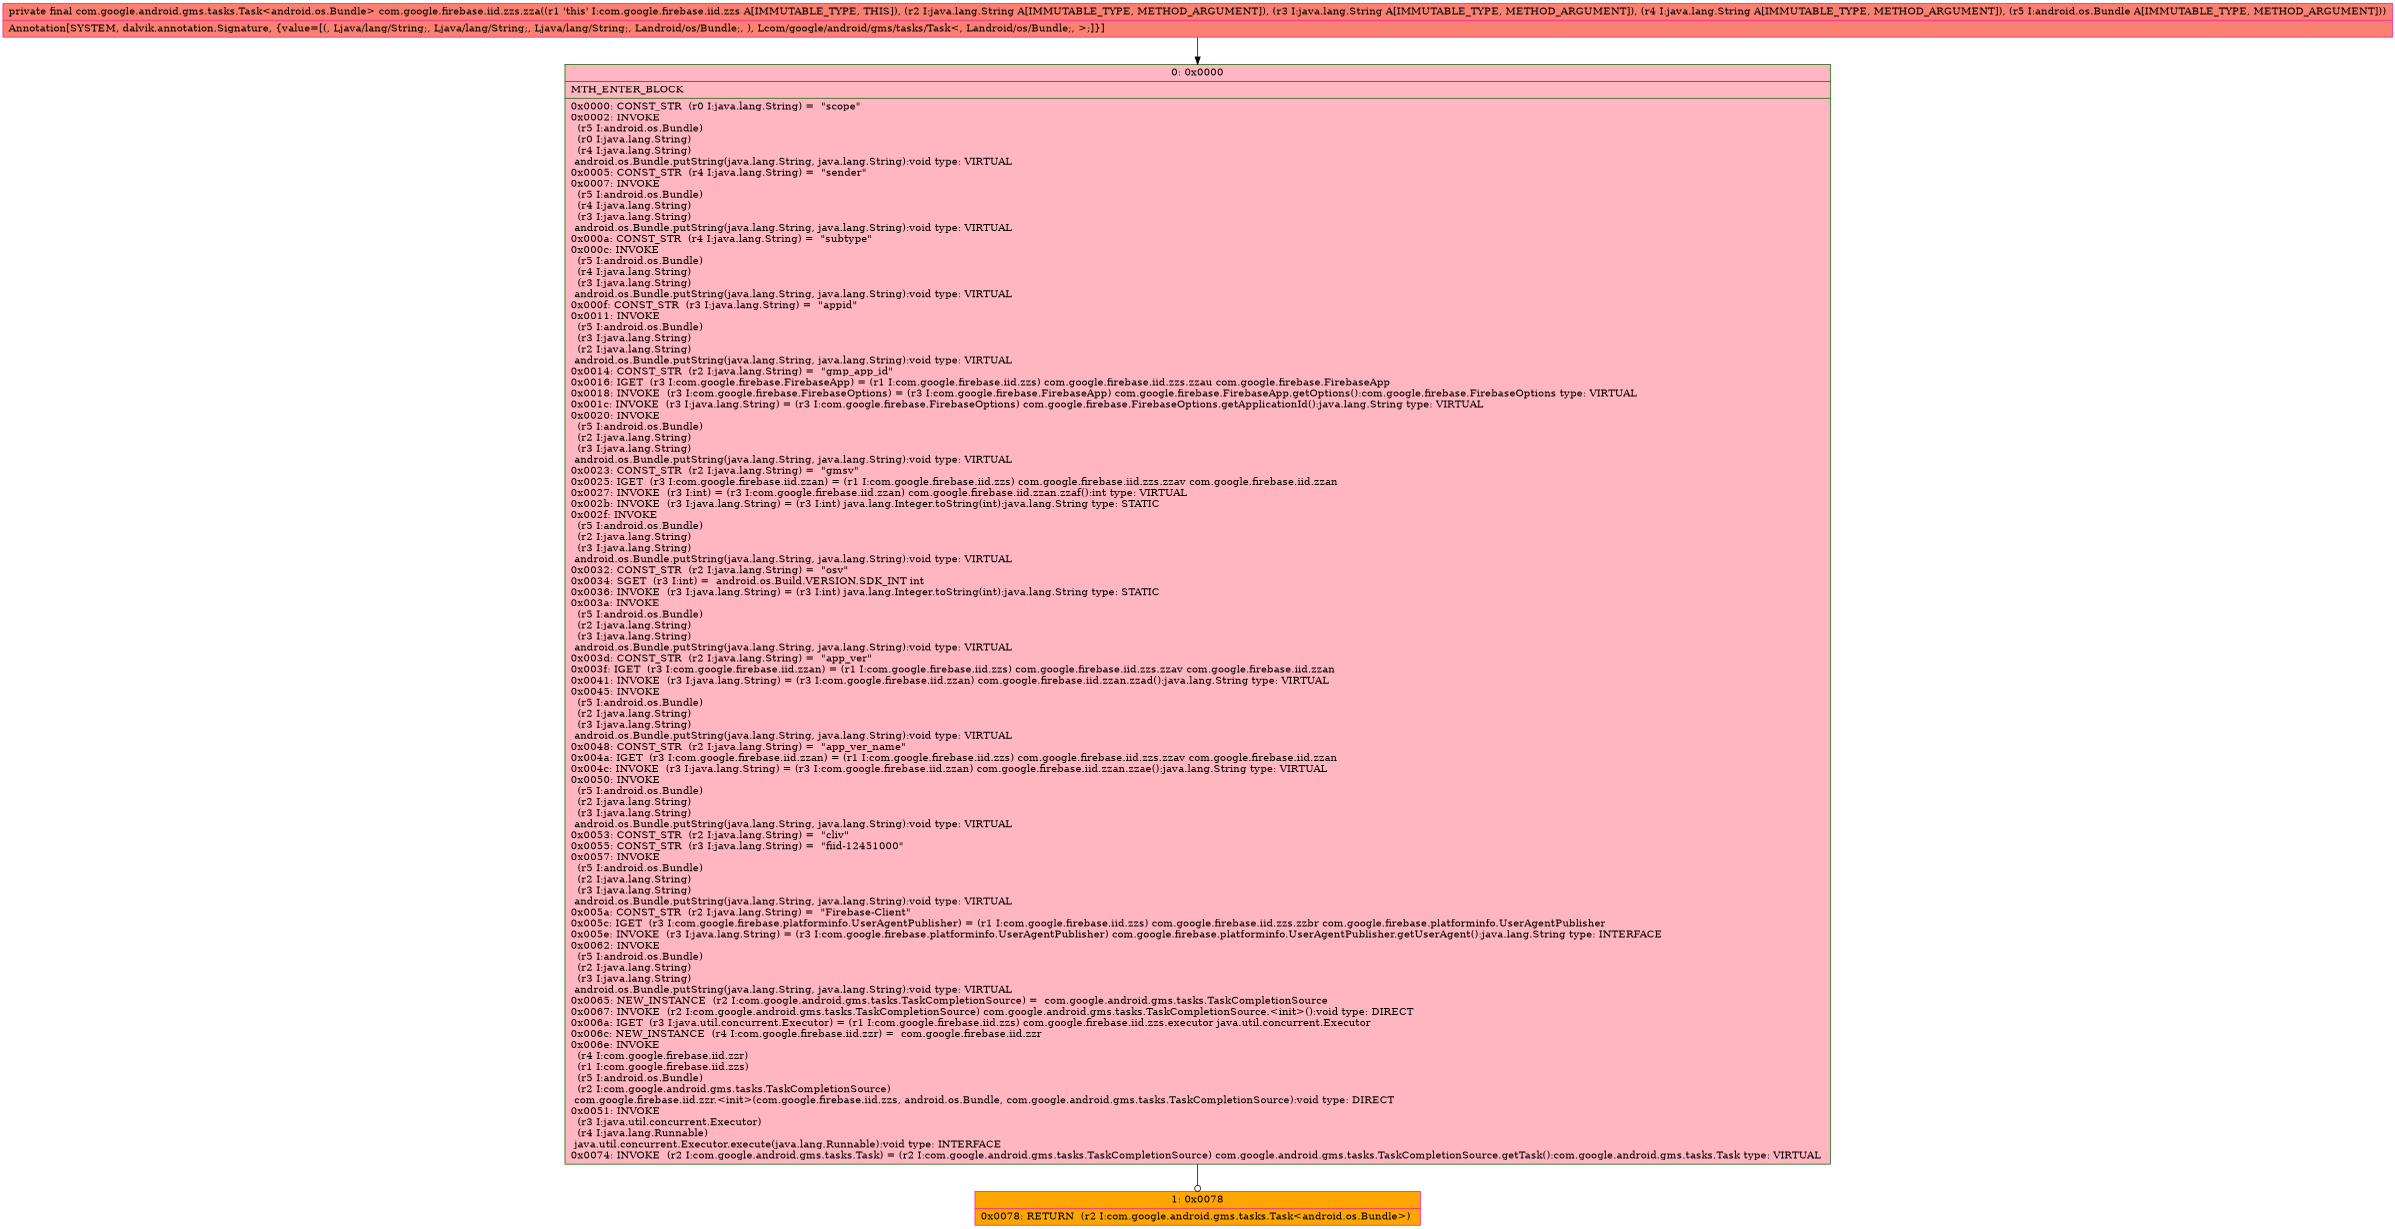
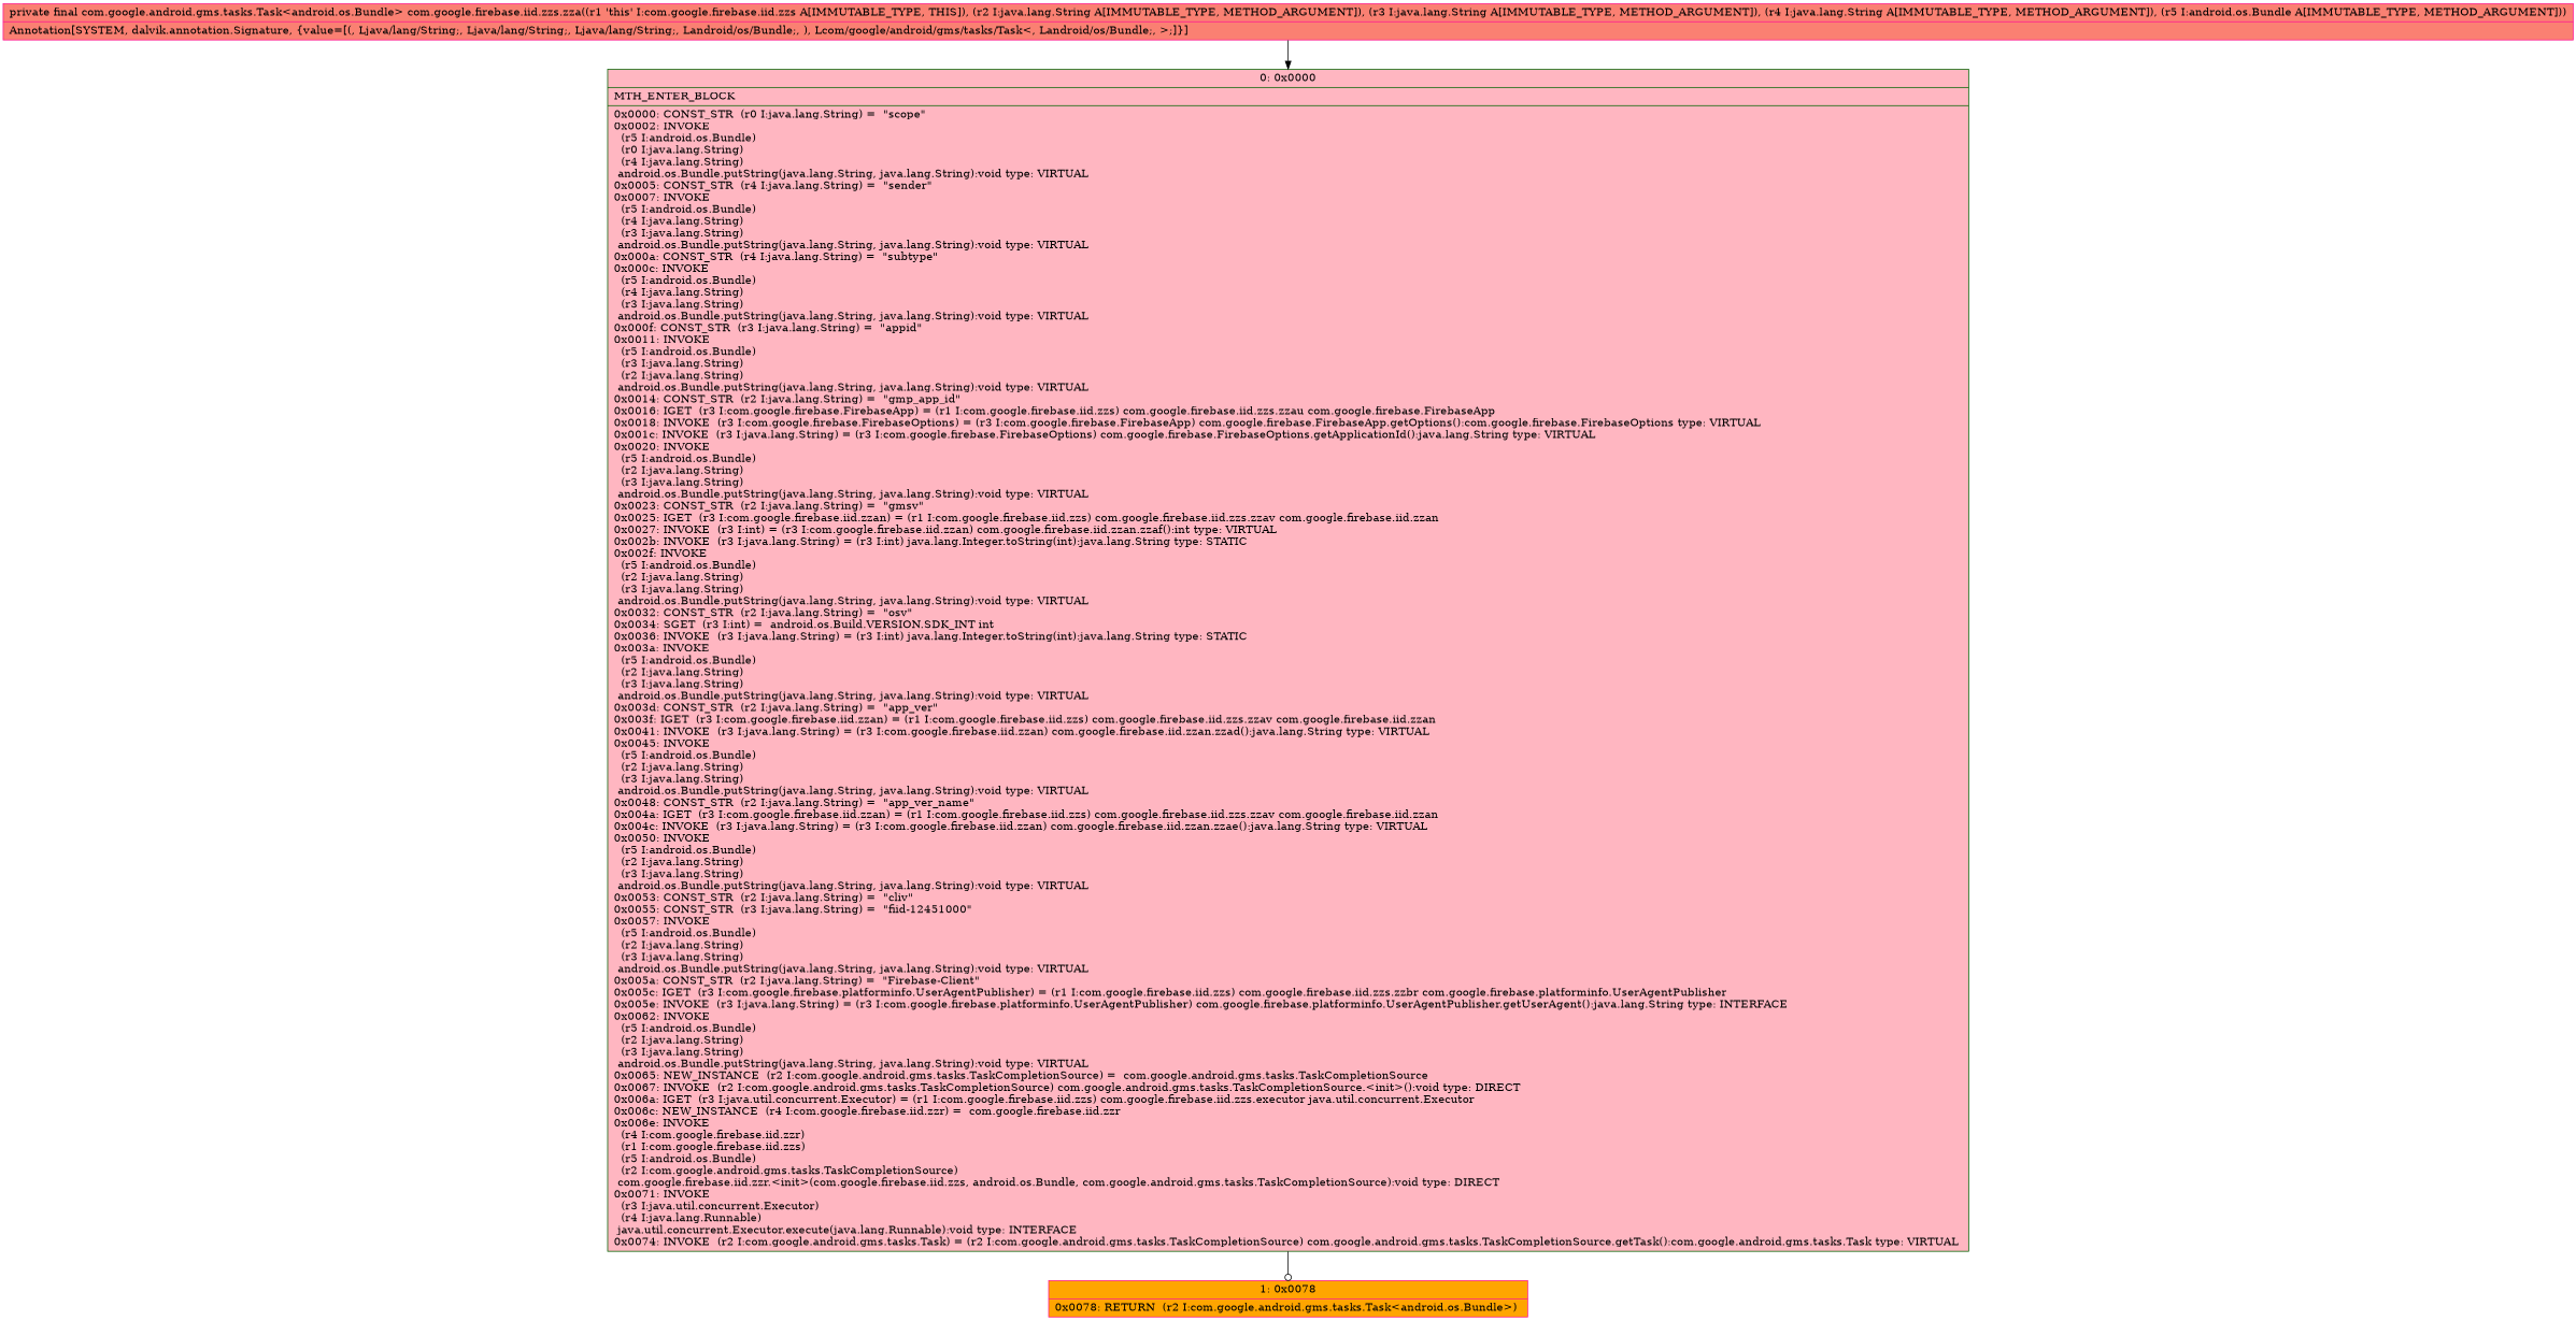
  digraph {
    node [shape=record style=filled color=deeppink]
-   n1 [label="{0\:\ 0x0000|MTH_ENTER_BLOCK\l|0x0000: CONST_STR  (r0 I:java.lang.String) =  \"scope\" \l0x0002: INVOKE  \l  (r5 I:android.os.Bundle)\l  (r0 I:java.lang.String)\l  (r4 I:java.lang.String)\l android.os.Bundle.putString(java.lang.String, java.lang.String):void type: VIRTUAL \l0x0005: CONST_STR  (r4 I:java.lang.String) =  \"sender\" \l0x0007: INVOKE  \l  (r5 I:android.os.Bundle)\l  (r4 I:java.lang.String)\l  (r3 I:java.lang.String)\l android.os.Bundle.putString(java.lang.String, java.lang.String):void type: VIRTUAL \l0x000a: CONST_STR  (r4 I:java.lang.String) =  \"subtype\" \l0x000c: INVOKE  \l  (r5 I:android.os.Bundle)\l  (r4 I:java.lang.String)\l  (r3 I:java.lang.String)\l android.os.Bundle.putString(java.lang.String, java.lang.String):void type: VIRTUAL \l0x000f: CONST_STR  (r3 I:java.lang.String) =  \"appid\" \l0x0011: INVOKE  \l  (r5 I:android.os.Bundle)\l  (r3 I:java.lang.String)\l  (r2 I:java.lang.String)\l android.os.Bundle.putString(java.lang.String, java.lang.String):void type: VIRTUAL \l0x0014: CONST_STR  (r2 I:java.lang.String) =  \"gmp_app_id\" \l0x0016: IGET  (r3 I:com.google.firebase.FirebaseApp) = (r1 I:com.google.firebase.iid.zzs) com.google.firebase.iid.zzs.zzau com.google.firebase.FirebaseApp \l0x0018: INVOKE  (r3 I:com.google.firebase.FirebaseOptions) = (r3 I:com.google.firebase.FirebaseApp) com.google.firebase.FirebaseApp.getOptions():com.google.firebase.FirebaseOptions type: VIRTUAL \l0x001c: INVOKE  (r3 I:java.lang.String) = (r3 I:com.google.firebase.FirebaseOptions) com.google.firebase.FirebaseOptions.getApplicationId():java.lang.String type: VIRTUAL \l0x0020: INVOKE  \l  (r5 I:android.os.Bundle)\l  (r2 I:java.lang.String)\l  (r3 I:java.lang.String)\l android.os.Bundle.putString(java.lang.String, java.lang.String):void type: VIRTUAL \l0x0023: CONST_STR  (r2 I:java.lang.String) =  \"gmsv\" \l0x0025: IGET  (r3 I:com.google.firebase.iid.zzan) = (r1 I:com.google.firebase.iid.zzs) com.google.firebase.iid.zzs.zzav com.google.firebase.iid.zzan \l0x0027: INVOKE  (r3 I:int) = (r3 I:com.google.firebase.iid.zzan) com.google.firebase.iid.zzan.zzaf():int type: VIRTUAL \l0x002b: INVOKE  (r3 I:java.lang.String) = (r3 I:int) java.lang.Integer.toString(int):java.lang.String type: STATIC \l0x002f: INVOKE  \l  (r5 I:android.os.Bundle)\l  (r2 I:java.lang.String)\l  (r3 I:java.lang.String)\l android.os.Bundle.putString(java.lang.String, java.lang.String):void type: VIRTUAL \l0x0032: CONST_STR  (r2 I:java.lang.String) =  \"osv\" \l0x0034: SGET  (r3 I:int) =  android.os.Build.VERSION.SDK_INT int \l0x0036: INVOKE  (r3 I:java.lang.String) = (r3 I:int) java.lang.Integer.toString(int):java.lang.String type: STATIC \l0x003a: INVOKE  \l  (r5 I:android.os.Bundle)\l  (r2 I:java.lang.String)\l  (r3 I:java.lang.String)\l android.os.Bundle.putString(java.lang.String, java.lang.String):void type: VIRTUAL \l0x003d: CONST_STR  (r2 I:java.lang.String) =  \"app_ver\" \l0x003f: IGET  (r3 I:com.google.firebase.iid.zzan) = (r1 I:com.google.firebase.iid.zzs) com.google.firebase.iid.zzs.zzav com.google.firebase.iid.zzan \l0x0041: INVOKE  (r3 I:java.lang.String) = (r3 I:com.google.firebase.iid.zzan) com.google.firebase.iid.zzan.zzad():java.lang.String type: VIRTUAL \l0x0045: INVOKE  \l  (r5 I:android.os.Bundle)\l  (r2 I:java.lang.String)\l  (r3 I:java.lang.String)\l android.os.Bundle.putString(java.lang.String, java.lang.String):void type: VIRTUAL \l0x0048: CONST_STR  (r2 I:java.lang.String) =  \"app_ver_name\" \l0x004a: IGET  (r3 I:com.google.firebase.iid.zzan) = (r1 I:com.google.firebase.iid.zzs) com.google.firebase.iid.zzs.zzav com.google.firebase.iid.zzan \l0x004c: INVOKE  (r3 I:java.lang.String) = (r3 I:com.google.firebase.iid.zzan) com.google.firebase.iid.zzan.zzae():java.lang.String type: VIRTUAL \l0x0050: INVOKE  \l  (r5 I:android.os.Bundle)\l  (r2 I:java.lang.String)\l  (r3 I:java.lang.String)\l android.os.Bundle.putString(java.lang.String, java.lang.String):void type: VIRTUAL \l0x0053: CONST_STR  (r2 I:java.lang.String) =  \"cliv\" \l0x0055: CONST_STR  (r3 I:java.lang.String) =  \"fiid\-12451000\" \l0x0057: INVOKE  \l  (r5 I:android.os.Bundle)\l  (r2 I:java.lang.String)\l  (r3 I:java.lang.String)\l android.os.Bundle.putString(java.lang.String, java.lang.String):void type: VIRTUAL \l0x005a: CONST_STR  (r2 I:java.lang.String) =  \"Firebase\-Client\" \l0x005c: IGET  (r3 I:com.google.firebase.platforminfo.UserAgentPublisher) = (r1 I:com.google.firebase.iid.zzs) com.google.firebase.iid.zzs.zzbr com.google.firebase.platforminfo.UserAgentPublisher \l0x005e: INVOKE  (r3 I:java.lang.String) = (r3 I:com.google.firebase.platforminfo.UserAgentPublisher) com.google.firebase.platforminfo.UserAgentPublisher.getUserAgent():java.lang.String type: INTERFACE \l0x0062: INVOKE  \l  (r5 I:android.os.Bundle)\l  (r2 I:java.lang.String)\l  (r3 I:java.lang.String)\l android.os.Bundle.putString(java.lang.String, java.lang.String):void type: VIRTUAL \l0x0065: NEW_INSTANCE  (r2 I:com.google.android.gms.tasks.TaskCompletionSource) =  com.google.android.gms.tasks.TaskCompletionSource \l0x0067: INVOKE  (r2 I:com.google.android.gms.tasks.TaskCompletionSource) com.google.android.gms.tasks.TaskCompletionSource.\<init\>():void type: DIRECT \l0x006a: IGET  (r3 I:java.util.concurrent.Executor) = (r1 I:com.google.firebase.iid.zzs) com.google.firebase.iid.zzs.executor java.util.concurrent.Executor \l0x006c: NEW_INSTANCE  (r4 I:com.google.firebase.iid.zzr) =  com.google.firebase.iid.zzr \l0x006e: INVOKE  \l  (r4 I:com.google.firebase.iid.zzr)\l  (r1 I:com.google.firebase.iid.zzs)\l  (r5 I:android.os.Bundle)\l  (r2 I:com.google.android.gms.tasks.TaskCompletionSource)\l com.google.firebase.iid.zzr.\<init\>(com.google.firebase.iid.zzs, android.os.Bundle, com.google.android.gms.tasks.TaskCompletionSource):void type: DIRECT \l0x0051: INVOKE  \l  (r3 I:java.util.concurrent.Executor)\l  (r4 I:java.lang.Runnable)\l java.util.concurrent.Executor.execute(java.lang.Runnable):void type: INTERFACE \l0x0074: INVOKE  (r2 I:com.google.android.gms.tasks.Task) = (r2 I:com.google.android.gms.tasks.TaskCompletionSource) com.google.android.gms.tasks.TaskCompletionSource.getTask():com.google.android.gms.tasks.Task type: VIRTUAL \l}" fillcolor=lightpink color=darkgreen]
+   n1 [label="{0\:\ 0x0000|MTH_ENTER_BLOCK\l|0x0000: CONST_STR  (r0 I:java.lang.String) =  \"scope\" \l0x0002: INVOKE  \l  (r5 I:android.os.Bundle)\l  (r0 I:java.lang.String)\l  (r4 I:java.lang.String)\l android.os.Bundle.putString(java.lang.String, java.lang.String):void type: VIRTUAL \l0x0005: CONST_STR  (r4 I:java.lang.String) =  \"sender\" \l0x0007: INVOKE  \l  (r5 I:android.os.Bundle)\l  (r4 I:java.lang.String)\l  (r3 I:java.lang.String)\l android.os.Bundle.putString(java.lang.String, java.lang.String):void type: VIRTUAL \l0x000a: CONST_STR  (r4 I:java.lang.String) =  \"subtype\" \l0x000c: INVOKE  \l  (r5 I:android.os.Bundle)\l  (r4 I:java.lang.String)\l  (r3 I:java.lang.String)\l android.os.Bundle.putString(java.lang.String, java.lang.String):void type: VIRTUAL \l0x000f: CONST_STR  (r3 I:java.lang.String) =  \"appid\" \l0x0011: INVOKE  \l  (r5 I:android.os.Bundle)\l  (r3 I:java.lang.String)\l  (r2 I:java.lang.String)\l android.os.Bundle.putString(java.lang.String, java.lang.String):void type: VIRTUAL \l0x0014: CONST_STR  (r2 I:java.lang.String) =  \"gmp_app_id\" \l0x0016: IGET  (r3 I:com.google.firebase.FirebaseApp) = (r1 I:com.google.firebase.iid.zzs) com.google.firebase.iid.zzs.zzau com.google.firebase.FirebaseApp \l0x0018: INVOKE  (r3 I:com.google.firebase.FirebaseOptions) = (r3 I:com.google.firebase.FirebaseApp) com.google.firebase.FirebaseApp.getOptions():com.google.firebase.FirebaseOptions type: VIRTUAL \l0x001c: INVOKE  (r3 I:java.lang.String) = (r3 I:com.google.firebase.FirebaseOptions) com.google.firebase.FirebaseOptions.getApplicationId():java.lang.String type: VIRTUAL \l0x0020: INVOKE  \l  (r5 I:android.os.Bundle)\l  (r2 I:java.lang.String)\l  (r3 I:java.lang.String)\l android.os.Bundle.putString(java.lang.String, java.lang.String):void type: VIRTUAL \l0x0023: CONST_STR  (r2 I:java.lang.String) =  \"gmsv\" \l0x0025: IGET  (r3 I:com.google.firebase.iid.zzan) = (r1 I:com.google.firebase.iid.zzs) com.google.firebase.iid.zzs.zzav com.google.firebase.iid.zzan \l0x0027: INVOKE  (r3 I:int) = (r3 I:com.google.firebase.iid.zzan) com.google.firebase.iid.zzan.zzaf():int type: VIRTUAL \l0x002b: INVOKE  (r3 I:java.lang.String) = (r3 I:int) java.lang.Integer.toString(int):java.lang.String type: STATIC \l0x002f: INVOKE  \l  (r5 I:android.os.Bundle)\l  (r2 I:java.lang.String)\l  (r3 I:java.lang.String)\l android.os.Bundle.putString(java.lang.String, java.lang.String):void type: VIRTUAL \l0x0032: CONST_STR  (r2 I:java.lang.String) =  \"osv\" \l0x0034: SGET  (r3 I:int) =  android.os.Build.VERSION.SDK_INT int \l0x0036: INVOKE  (r3 I:java.lang.String) = (r3 I:int) java.lang.Integer.toString(int):java.lang.String type: STATIC \l0x003a: INVOKE  \l  (r5 I:android.os.Bundle)\l  (r2 I:java.lang.String)\l  (r3 I:java.lang.String)\l android.os.Bundle.putString(java.lang.String, java.lang.String):void type: VIRTUAL \l0x003d: CONST_STR  (r2 I:java.lang.String) =  \"app_ver\" \l0x003f: IGET  (r3 I:com.google.firebase.iid.zzan) = (r1 I:com.google.firebase.iid.zzs) com.google.firebase.iid.zzs.zzav com.google.firebase.iid.zzan \l0x0041: INVOKE  (r3 I:java.lang.String) = (r3 I:com.google.firebase.iid.zzan) com.google.firebase.iid.zzan.zzad():java.lang.String type: VIRTUAL \l0x0045: INVOKE  \l  (r5 I:android.os.Bundle)\l  (r2 I:java.lang.String)\l  (r3 I:java.lang.String)\l android.os.Bundle.putString(java.lang.String, java.lang.String):void type: VIRTUAL \l0x0048: CONST_STR  (r2 I:java.lang.String) =  \"app_ver_name\" \l0x004a: IGET  (r3 I:com.google.firebase.iid.zzan) = (r1 I:com.google.firebase.iid.zzs) com.google.firebase.iid.zzs.zzav com.google.firebase.iid.zzan \l0x004c: INVOKE  (r3 I:java.lang.String) = (r3 I:com.google.firebase.iid.zzan) com.google.firebase.iid.zzan.zzae():java.lang.String type: VIRTUAL \l0x0050: INVOKE  \l  (r5 I:android.os.Bundle)\l  (r2 I:java.lang.String)\l  (r3 I:java.lang.String)\l android.os.Bundle.putString(java.lang.String, java.lang.String):void type: VIRTUAL \l0x0053: CONST_STR  (r2 I:java.lang.String) =  \"cliv\" \l0x0055: CONST_STR  (r3 I:java.lang.String) =  \"fiid\-12451000\" \l0x0057: INVOKE  \l  (r5 I:android.os.Bundle)\l  (r2 I:java.lang.String)\l  (r3 I:java.lang.String)\l android.os.Bundle.putString(java.lang.String, java.lang.String):void type: VIRTUAL \l0x005a: CONST_STR  (r2 I:java.lang.String) =  \"Firebase\-Client\" \l0x005c: IGET  (r3 I:com.google.firebase.platforminfo.UserAgentPublisher) = (r1 I:com.google.firebase.iid.zzs) com.google.firebase.iid.zzs.zzbr com.google.firebase.platforminfo.UserAgentPublisher \l0x005e: INVOKE  (r3 I:java.lang.String) = (r3 I:com.google.firebase.platforminfo.UserAgentPublisher) com.google.firebase.platforminfo.UserAgentPublisher.getUserAgent():java.lang.String type: INTERFACE \l0x0062: INVOKE  \l  (r5 I:android.os.Bundle)\l  (r2 I:java.lang.String)\l  (r3 I:java.lang.String)\l android.os.Bundle.putString(java.lang.String, java.lang.String):void type: VIRTUAL \l0x0065: NEW_INSTANCE  (r2 I:com.google.android.gms.tasks.TaskCompletionSource) =  com.google.android.gms.tasks.TaskCompletionSource \l0x0067: INVOKE  (r2 I:com.google.android.gms.tasks.TaskCompletionSource) com.google.android.gms.tasks.TaskCompletionSource.\<init\>():void type: DIRECT \l0x006a: IGET  (r3 I:java.util.concurrent.Executor) = (r1 I:com.google.firebase.iid.zzs) com.google.firebase.iid.zzs.executor java.util.concurrent.Executor \l0x006c: NEW_INSTANCE  (r4 I:com.google.firebase.iid.zzr) =  com.google.firebase.iid.zzr \l0x006e: INVOKE  \l  (r4 I:com.google.firebase.iid.zzr)\l  (r1 I:com.google.firebase.iid.zzs)\l  (r5 I:android.os.Bundle)\l  (r2 I:com.google.android.gms.tasks.TaskCompletionSource)\l com.google.firebase.iid.zzr.\<init\>(com.google.firebase.iid.zzs, android.os.Bundle, com.google.android.gms.tasks.TaskCompletionSource):void type: DIRECT \l0x0071: INVOKE  \l  (r3 I:java.util.concurrent.Executor)\l  (r4 I:java.lang.Runnable)\l java.util.concurrent.Executor.execute(java.lang.Runnable):void type: INTERFACE \l0x0074: INVOKE  (r2 I:com.google.android.gms.tasks.Task) = (r2 I:com.google.android.gms.tasks.TaskCompletionSource) com.google.android.gms.tasks.TaskCompletionSource.getTask():com.google.android.gms.tasks.Task type: VIRTUAL \l}" fillcolor=lightpink color=darkgreen]
    n2 [label="{1\:\ 0x0078|0x0078: RETURN  (r2 I:com.google.android.gms.tasks.Task\<android.os.Bundle\>) \l}" fillcolor=orange]
    n3 [label="{private final com.google.android.gms.tasks.Task\<android.os.Bundle\> com.google.firebase.iid.zzs.zza((r1 'this' I:com.google.firebase.iid.zzs A[IMMUTABLE_TYPE, THIS]), (r2 I:java.lang.String A[IMMUTABLE_TYPE, METHOD_ARGUMENT]), (r3 I:java.lang.String A[IMMUTABLE_TYPE, METHOD_ARGUMENT]), (r4 I:java.lang.String A[IMMUTABLE_TYPE, METHOD_ARGUMENT]), (r5 I:android.os.Bundle A[IMMUTABLE_TYPE, METHOD_ARGUMENT]))  | Annotation[SYSTEM, dalvik.annotation.Signature, \{value=[(, Ljava\/lang\/String;, Ljava\/lang\/String;, Ljava\/lang\/String;, Landroid\/os\/Bundle;, ), Lcom\/google\/android\/gms\/tasks\/Task\<, Landroid\/os\/Bundle;, \>;]\}]\l}" fillcolor=salmon]
    n1 -> n2 [arrowhead=odot]
    n3 -> n1 [arrowhead=normal]
  }
